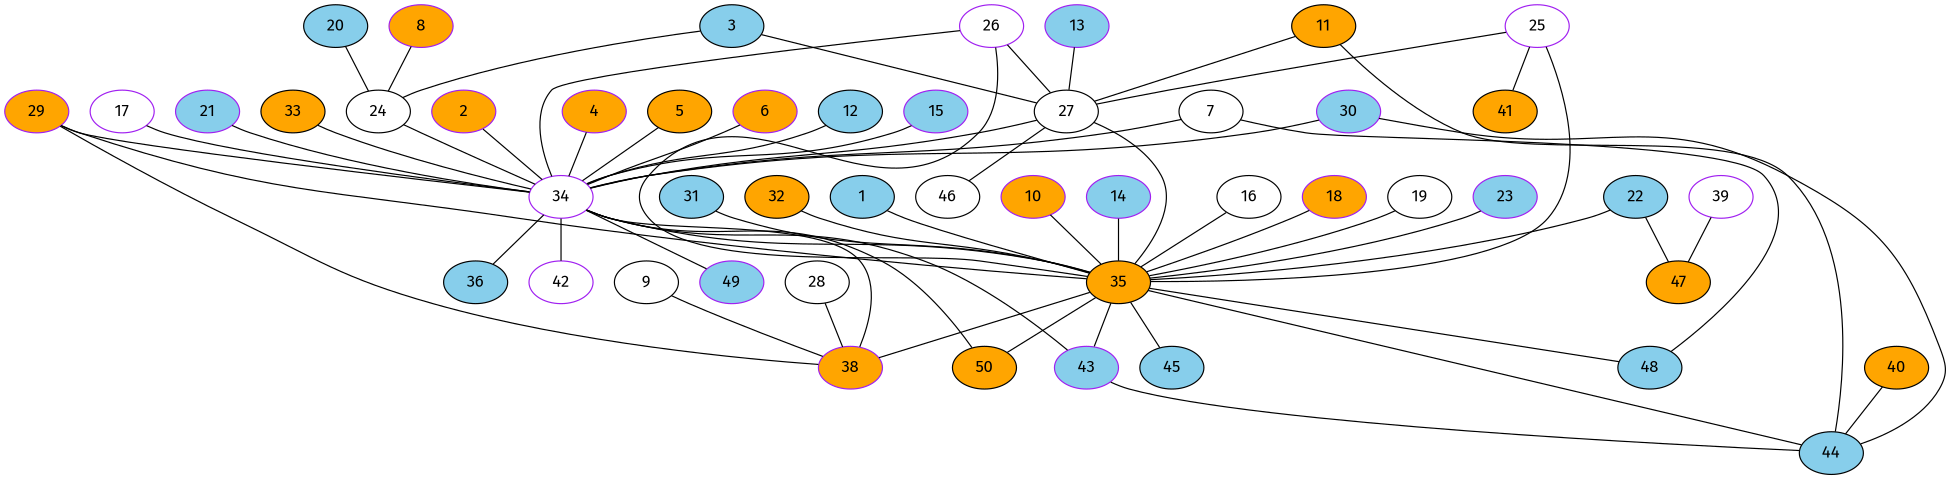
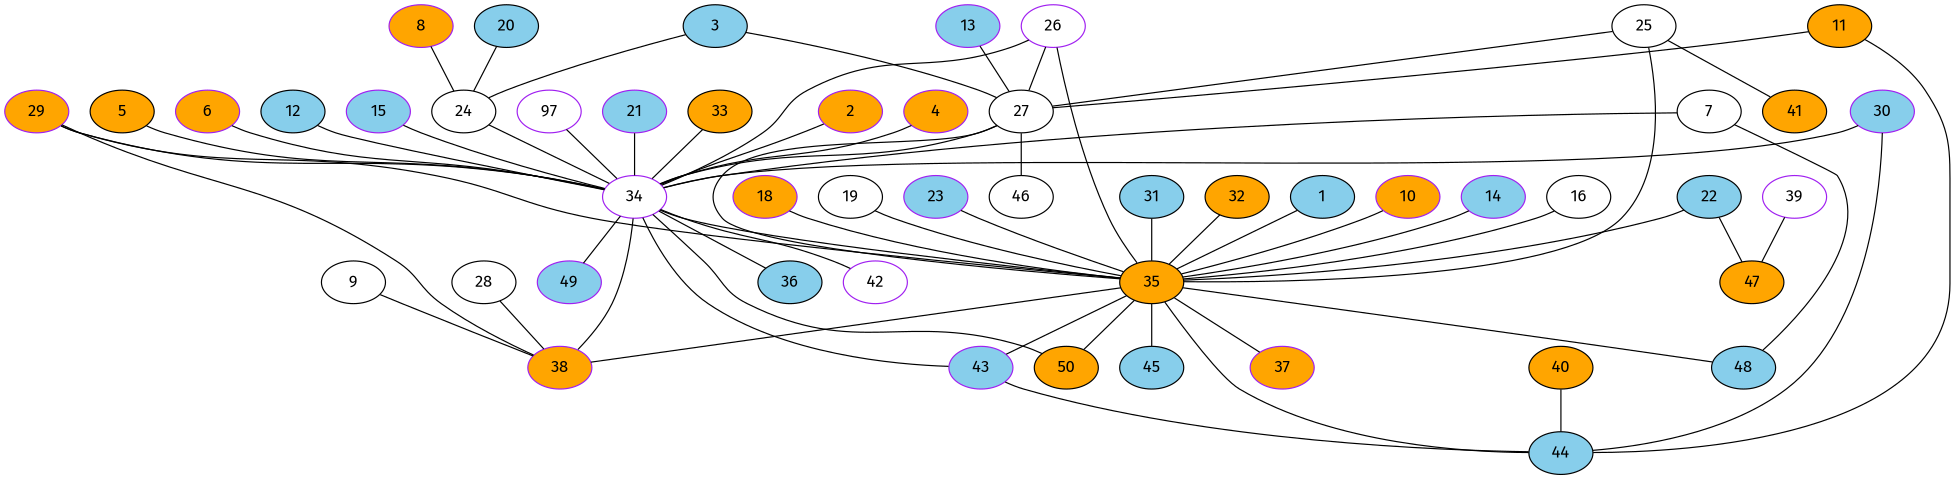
  graph {
    fontname="Fira Sans"
    node [color=black fillcolor=skyblue fontname="Fira Sans" style=filled]
    edge [fontname="Fira Sans" weight=1.0]
    1
    35 [fillcolor=orange]
    48
    38 [color=purple fillcolor=orange]
    44
    43 [color=purple]
    50 [fillcolor=orange]
+   37 [color=purple fillcolor=orange]
    45
    2 [color=purple fillcolor=orange]
    34 [color=purple fillcolor=white]
    36
    42 [color=purple fillcolor=white]
    49 [color=purple]
    3
    24 [fillcolor=white]
    27 [fillcolor=white]
    46 [fillcolor=white]
    4 [color=purple fillcolor=orange]
    5 [fillcolor=orange]
    6 [color=purple fillcolor=orange]
    7 [fillcolor=white]
    8 [color=purple fillcolor=orange]
    9 [fillcolor=white]
    10 [color=purple fillcolor=orange]
    11 [fillcolor=orange]
    12
    13 [color=purple]
    14 [color=purple]
    15 [color=purple]
    16 [fillcolor=white]
-   17 [color=purple fillcolor=white]
+   17 [color=purple fillcolor=white label=97]
    18 [color=purple fillcolor=orange]
    19 [fillcolor=white]
    20
    21 [color=purple]
    22
    47 [fillcolor=orange]
    23 [color=purple]
-   25 [color=purple fillcolor=white]
+   25 [fillcolor=white]
    41 [fillcolor=orange]
    26 [color=purple fillcolor=white]
    28 [fillcolor=white]
    29 [color=purple fillcolor=orange]
    30 [color=purple]
    31
    32 [fillcolor=orange]
    33 [fillcolor=orange]
    39 [color=purple fillcolor=white]
    40 [fillcolor=orange]
    1 -- 35
    35 -- 48
    35 -- 38 [weight=2.0]
    35 -- 44
    35 -- 43
    35 -- 50
+   35 -- 37
    35 -- 45
    43 -- 44
    2 -- 34
    34 -- 35
    34 -- 38
    34 -- 43
    34 -- 50
    34 -- 36
    34 -- 42
    34 -- 49
    3 -- 24
    3 -- 27
    24 -- 34
    27 -- 35
    27 -- 34 [weight=2.0]
    27 -- 46
    4 -- 34
    5 -- 34
    6 -- 34
    7 -- 48
    7 -- 34
    8 -- 24
    9 -- 38
    10 -- 35
    11 -- 44
    11 -- 27
    12 -- 34
    13 -- 27
    14 -- 35
    15 -- 34
    16 -- 35
    17 -- 34
    18 -- 35
    19 -- 35
    20 -- 24
    21 -- 34
    22 -- 35
    22 -- 47
    23 -- 35
    25 -- 35 [weight=2.0]
    25 -- 27
    25 -- 41
    26 -- 35
    26 -- 34
    26 -- 27
    28 -- 38
    29 -- 35
    29 -- 38
    29 -- 34
    30 -- 44
    30 -- 34
    31 -- 35
    32 -- 35
    33 -- 34
    39 -- 47
    40 -- 44
  }
